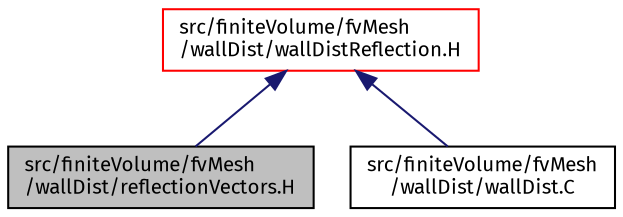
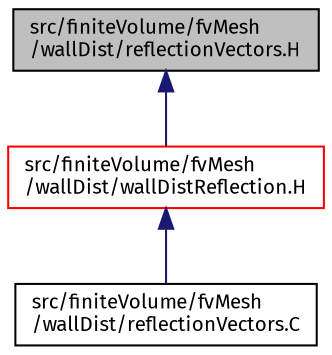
  digraph {
    fontname="Fira Sans"
    node [color=black fontname="Fira Sans" fontsize=10 shape=record]
    edge [color=midnightblue dir=back fontname="Fira Sans" fontsize=10 labelfontname=FreeSans labelfontsize=10 style=solid]
    n1 [fillcolor=grey75 fontcolor=black height=0.2 label="src/finiteVolume/fvMesh\l/wallDist/reflectionVectors.H" style=filled width=0.4]
    n2 [color=red height=0.2 label="src/finiteVolume/fvMesh\l/wallDist/wallDistReflection.H" width=0.4]
-   n3 [height=0.2 label="src/finiteVolume/fvMesh\l/wallDist/wallDist.C" width=0.4]
-   n2 -> n1
+   n3 [height=0.2 label="src/finiteVolume/fvMesh\l/wallDist/reflectionVectors.C" width=0.4]
+   n1 -> n2
    n2 -> n3
  }
